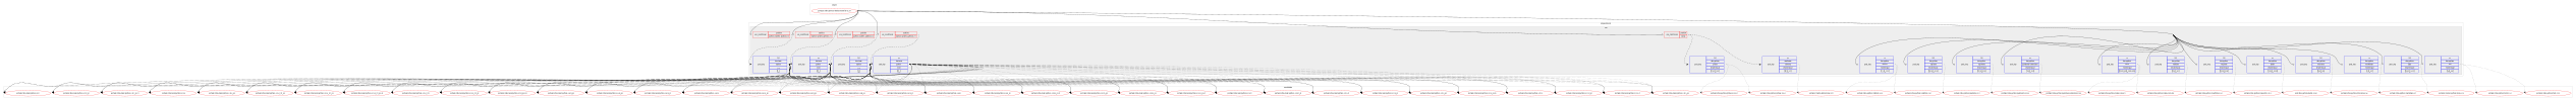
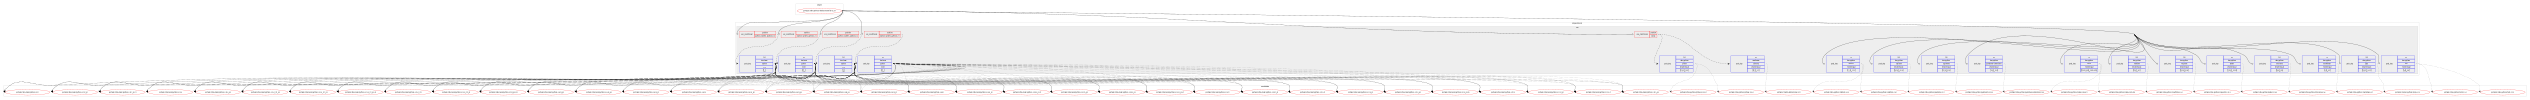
  digraph {
    compound=true
    concentrate=true
    fontname="Fira Sans"
    fontsize=10
    newrank=true
    rankdir=TB
    ranksep=1.5
    node [color=red fontname="Fira Sans" fontsize=10]
    edge [arrowhead=vee fontname="Fira Sans" headport=w style=dotted tailport=e weight=100]
    n1 [label="portage://dev-python/mkdocs-material-9.5.34" width=4]
    n2 [color=blue label=<<TABLE BORDER="0" CELLBORDER="1" CELLSPACING="0" CELLPADDING="4" WIDTH="220"><TR><TD ROWSPAN="6" CELLPADDING="30">pack_dep</TD></TR><TR><TD WIDTH="110">run</TD></TR><TR><TD>dev-lang</TD></TR><TR><TD>python</TD></TR><TR><TD>none</TD></TR><TR><TD>[[],,,,]</TD></TR></TABLE>> shape=none]
    n3 [label=<<TABLE BORDER="0" CELLBORDER="1" CELLSPACING="0" CELLPADDING="4"><TR><TD ROWSPAN="3" CELLPADDING="10">use_conditional</TD></TR><TR><TD>positive</TD></TR><TR><TD>python_targets_python3_10</TD></TR></TABLE>> shape=none]
    n4 [color=blue label=<<TABLE BORDER="0" CELLBORDER="1" CELLSPACING="0" CELLPADDING="4" WIDTH="220"><TR><TD ROWSPAN="6" CELLPADDING="30">pack_dep</TD></TR><TR><TD WIDTH="110">run</TD></TR><TR><TD>dev-lang</TD></TR><TR><TD>python</TD></TR><TR><TD>none</TD></TR><TR><TD>[[],,,,]</TD></TR></TABLE>> shape=none]
    n5 [label=<<TABLE BORDER="0" CELLBORDER="1" CELLSPACING="0" CELLPADDING="4"><TR><TD ROWSPAN="3" CELLPADDING="10">use_conditional</TD></TR><TR><TD>positive</TD></TR><TR><TD>python_targets_python3_11</TD></TR></TABLE>> shape=none]
    n6 [color=blue label=<<TABLE BORDER="0" CELLBORDER="1" CELLSPACING="0" CELLPADDING="4" WIDTH="220"><TR><TD ROWSPAN="6" CELLPADDING="30">pack_dep</TD></TR><TR><TD WIDTH="110">run</TD></TR><TR><TD>dev-lang</TD></TR><TR><TD>python</TD></TR><TR><TD>none</TD></TR><TR><TD>[[],,,,]</TD></TR></TABLE>> shape=none]
    n7 [label=<<TABLE BORDER="0" CELLBORDER="1" CELLSPACING="0" CELLPADDING="4"><TR><TD ROWSPAN="3" CELLPADDING="10">use_conditional</TD></TR><TR><TD>positive</TD></TR><TR><TD>python_targets_python3_12</TD></TR></TABLE>> shape=none]
    n8 [color=blue label=<<TABLE BORDER="0" CELLBORDER="1" CELLSPACING="0" CELLPADDING="4" WIDTH="220"><TR><TD ROWSPAN="6" CELLPADDING="30">pack_dep</TD></TR><TR><TD WIDTH="110">run</TD></TR><TR><TD>dev-lang</TD></TR><TR><TD>python</TD></TR><TR><TD>none</TD></TR><TR><TD>[[],,,,]</TD></TR></TABLE>> shape=none]
    n9 [label=<<TABLE BORDER="0" CELLBORDER="1" CELLSPACING="0" CELLPADDING="4"><TR><TD ROWSPAN="3" CELLPADDING="10">use_conditional</TD></TR><TR><TD>positive</TD></TR><TR><TD>python_targets_python3_13</TD></TR></TABLE>> shape=none]
    n10 [color=blue label=<<TABLE BORDER="0" CELLBORDER="1" CELLSPACING="0" CELLPADDING="4" WIDTH="220"><TR><TD ROWSPAN="6" CELLPADDING="30">pack_dep</TD></TR><TR><TD WIDTH="110">run</TD></TR><TR><TD>dev-python</TD></TR><TR><TD>pillow</TD></TR><TR><TD>greaterequal</TD></TR><TR><TD>[[10,2],,,10.2]</TD></TR></TABLE>> shape=none]
    n11 [color=blue label=<<TABLE BORDER="0" CELLBORDER="1" CELLSPACING="0" CELLPADDING="4" WIDTH="220"><TR><TD ROWSPAN="6" CELLPADDING="30">pack_dep</TD></TR><TR><TD WIDTH="110">run</TD></TR><TR><TD>media-gfx</TD></TR><TR><TD>cairosvg</TD></TR><TR><TD>greaterequal</TD></TR><TR><TD>[[2,5],,,2.5]</TD></TR></TABLE>> shape=none]
    n12 [label=<<TABLE BORDER="0" CELLBORDER="1" CELLSPACING="0" CELLPADDING="4"><TR><TD ROWSPAN="3" CELLPADDING="10">use_conditional</TD></TR><TR><TD>positive</TD></TR><TR><TD>social</TD></TR></TABLE>> shape=none]
    n13 [color=blue label=<<TABLE BORDER="0" CELLBORDER="1" CELLSPACING="0" CELLPADDING="4" WIDTH="220"><TR><TD ROWSPAN="6" CELLPADDING="30">pack_dep</TD></TR><TR><TD WIDTH="110">run</TD></TR><TR><TD>dev-python</TD></TR><TR><TD>Babel</TD></TR><TR><TD>greaterequal</TD></TR><TR><TD>[[2,10,3],,,2.10.3]</TD></TR></TABLE>> shape=none]
    n14 [color=blue label=<<TABLE BORDER="0" CELLBORDER="1" CELLSPACING="0" CELLPADDING="4" WIDTH="220"><TR><TD ROWSPAN="6" CELLPADDING="30">pack_dep</TD></TR><TR><TD WIDTH="110">run</TD></TR><TR><TD>dev-python</TD></TR><TR><TD>colorama</TD></TR><TR><TD>greaterequal</TD></TR><TR><TD>[[0,4],,,0.4]</TD></TR></TABLE>> shape=none]
    n15 [color=blue label=<<TABLE BORDER="0" CELLBORDER="1" CELLSPACING="0" CELLPADDING="4" WIDTH="220"><TR><TD ROWSPAN="6" CELLPADDING="30">pack_dep</TD></TR><TR><TD WIDTH="110">run</TD></TR><TR><TD>dev-python</TD></TR><TR><TD>markdown</TD></TR><TR><TD>greaterequal</TD></TR><TR><TD>[[3,2],,,3.2]</TD></TR></TABLE>> shape=none]
    n16 [color=blue label=<<TABLE BORDER="0" CELLBORDER="1" CELLSPACING="0" CELLPADDING="4" WIDTH="220"><TR><TD ROWSPAN="6" CELLPADDING="30">pack_dep</TD></TR><TR><TD WIDTH="110">run</TD></TR><TR><TD>dev-python</TD></TR><TR><TD>jinja</TD></TR><TR><TD>greaterequal</TD></TR><TR><TD>[[3,0,2],,,3.0.2]</TD></TR></TABLE>> shape=none]
    n17 [color=blue label=<<TABLE BORDER="0" CELLBORDER="1" CELLSPACING="0" CELLPADDING="4" WIDTH="220"><TR><TD ROWSPAN="6" CELLPADDING="30">pack_dep</TD></TR><TR><TD WIDTH="110">run</TD></TR><TR><TD>dev-python</TD></TR><TR><TD>lxml</TD></TR><TR><TD>greaterequal</TD></TR><TR><TD>[[4,6],,,4.6]</TD></TR></TABLE>> shape=none]
    n18 [color=blue label=<<TABLE BORDER="0" CELLBORDER="1" CELLSPACING="0" CELLPADDING="4" WIDTH="220"><TR><TD ROWSPAN="6" CELLPADDING="30">pack_dep</TD></TR><TR><TD WIDTH="110">run</TD></TR><TR><TD>dev-python</TD></TR><TR><TD>mkdocs</TD></TR><TR><TD>greaterequal</TD></TR><TR><TD>[[1,5,3],,,1.5.3]</TD></TR></TABLE>> shape=none]
    n19 [color=blue label=<<TABLE BORDER="0" CELLBORDER="1" CELLSPACING="0" CELLPADDING="4" WIDTH="220"><TR><TD ROWSPAN="6" CELLPADDING="30">pack_dep</TD></TR><TR><TD WIDTH="110">run</TD></TR><TR><TD>dev-python</TD></TR><TR><TD>paginate</TD></TR><TR><TD>greaterequal</TD></TR><TR><TD>[[0,5,6],,,0.5.6]</TD></TR></TABLE>> shape=none]
    n20 [color=blue label=<<TABLE BORDER="0" CELLBORDER="1" CELLSPACING="0" CELLPADDING="4" WIDTH="220"><TR><TD ROWSPAN="6" CELLPADDING="30">pack_dep</TD></TR><TR><TD WIDTH="110">run</TD></TR><TR><TD>dev-python</TD></TR><TR><TD>pygments</TD></TR><TR><TD>greaterequal</TD></TR><TR><TD>[[2,16],,,2.16]</TD></TR></TABLE>> shape=none]
    n21 [color=blue label=<<TABLE BORDER="0" CELLBORDER="1" CELLSPACING="0" CELLPADDING="4" WIDTH="220"><TR><TD ROWSPAN="6" CELLPADDING="30">pack_dep</TD></TR><TR><TD WIDTH="110">run</TD></TR><TR><TD>dev-python</TD></TR><TR><TD>pymdown-extensions</TD></TR><TR><TD>greaterequal</TD></TR><TR><TD>[[10,2],,,10.2]</TD></TR></TABLE>> shape=none]
    n22 [color=blue label=<<TABLE BORDER="0" CELLBORDER="1" CELLSPACING="0" CELLPADDING="4" WIDTH="220"><TR><TD ROWSPAN="6" CELLPADDING="30">pack_dep</TD></TR><TR><TD WIDTH="110">run</TD></TR><TR><TD>dev-python</TD></TR><TR><TD>regex</TD></TR><TR><TD>greaterequal</TD></TR><TR><TD>[[2022,4,24],,,2022.4.24]</TD></TR></TABLE>> shape=none]
    n23 [color=blue label=<<TABLE BORDER="0" CELLBORDER="1" CELLSPACING="0" CELLPADDING="4" WIDTH="220"><TR><TD ROWSPAN="6" CELLPADDING="30">pack_dep</TD></TR><TR><TD WIDTH="110">run</TD></TR><TR><TD>dev-python</TD></TR><TR><TD>readtime</TD></TR><TR><TD>greaterequal</TD></TR><TR><TD>[[2,0],,,2.0]</TD></TR></TABLE>> shape=none]
    n24 [color=blue label=<<TABLE BORDER="0" CELLBORDER="1" CELLSPACING="0" CELLPADDING="4" WIDTH="220"><TR><TD ROWSPAN="6" CELLPADDING="30">pack_dep</TD></TR><TR><TD WIDTH="110">run</TD></TR><TR><TD>dev-python</TD></TR><TR><TD>requests</TD></TR><TR><TD>greaterequal</TD></TR><TR><TD>[[2,26],,,2.26]</TD></TR></TABLE>> shape=none]
    n25 [label="portage://dev-lang/python-3.13.0_rc2_p1" width=4]
    n26 [label="portage://dev-lang/python-3.13.0_rc2" width=4]
    n27 [label="portage://dev-lang/python-3.13.0_rc1_p3-r9" width=4]
    n28 [label="portage://dev-lang/python-3.13.0_rc1_p3" width=4]
    n29 [label="portage://dev-lang/python-3.13.0_rc1_p2" width=4]
    n30 [label="portage://dev-lang/python-3.12.6_p2" width=4]
    n31 [label="portage://dev-lang/python-3.12.6" width=4]
    n32 [label="portage://dev-lang/python-3.12.5_p1-r1" width=4]
    n33 [label="portage://dev-lang/python-3.12.5_p1" width=4]
    n34 [label="portage://dev-lang/python-3.12.5" width=4]
    n35 [label="portage://dev-lang/python-3.12.4_p3" width=4]
    n36 [label="portage://dev-lang/python-5.12.3-r1" width=4]
    n37 [label="portage://dev-lang/python-3.11.10_p1" width=4]
    n38 [label="portage://dev-lang/python-3.11.10" width=4]
    n39 [label="portage://dev-lang/python-3.11.9_p2-r9" width=4]
    n40 [label="portage://dev-lang/python-3.11.9_p2" width=4]
    n41 [label="portage://dev-lang/python-3.11.9_p1" width=4]
    n42 [label="portage://dev-lang/python-3.11.9-r1" width=4]
    n43 [label="portage://dev-lang/python-3.10.15_p1" width=4]
    n44 [label="portage://dev-lang/python-3.10.15" width=4]
    n45 [label="portage://dev-lang/python-3.10.14_p3-r1" width=4]
    n46 [label="portage://dev-lang/python-3.10.14_p3" width=4]
    n47 [label="portage://dev-lang/python-3.10.14_p2" width=4]
    n48 [label="portage://dev-lang/python-3.10.14_p1-r1" width=4]
    n49 [label="portage://dev-lang/python-3.9.20_p1" width=4]
    n50 [label="portage://dev-lang/python-3.9.20" width=4]
    n51 [label="portage://dev-lang/python-3.9.19_p5" width=4]
    n52 [label="portage://dev-lang/python-2.9.19_p4" width=4]
    n53 [label="portage://dev-lang/python-3.9.19_p3" width=4]
    n54 [label="portage://dev-lang/python-3.8.20_p2" width=4]
    n55 [label="portage://dev-lang/python-3.8.20" width=4]
    n56 [label="portage://dev-lang/python-3.8.19_p4" width=4]
    n57 [label="portage://dev-lang/python-3.8.49_p3" width=4]
    n58 [label="portage://dev-lang/python-3.8.19_p2" width=4]
    n59 [label="portage://dev-lang/python-2.7.18_p16-r2" width=4]
    n60 [label="portage://dev-python/pillow-10.3.0" width=4]
    n61 [label="portage://dev-python/pillow-10.2.0-r1" width=4]
    n62 [label="portage://media-gfx/cairosvg-2.7.1" width=4]
-   n63 [label="lang://dev-python/Babel-2.16.0" width=4]
+   n63 [label="portage://dev-python/Babel-2.16.0" width=4]
    n64 [label="portage://dev-python/colorama-0.4.6" width=4]
    n65 [label="portage://social-python/jinja-3.1.4" width=4]
    n66 [label="portage://dev-python/lxml-5.3.0" width=4]
    n67 [label="portage://dev-python/lxml-5.2.2" width=4]
    n68 [label="portage://dev-python/readtime-3.0.0" width=4]
    n69 [label="portage://dev-python/markdown-3.7" width=4]
    n70 [label="portage://dev-python/readtime-1.6.1" width=4]
    n71 [label="portage://dev-python/mkdocs-1.6.0" width=4]
    n72 [label="portage://dev-python/paginate-0.5.7" width=4]
    n73 [label="portage://dev-python/pygments-2.18.0" width=4]
    n74 [label="portage://dev-python/pymdown-extensions-10.9" width=4]
    n75 [label="portage://dev-python/regex-2024.9.11" width=4]
    n76 [label="portage://dev-python/regex-2024.7.24" width=4]
    n77 [label="portage://dev-python/requests-2.32.3" width=4]
    subgraph cluster_1 {
      color=gray
      label=<<i>ebuild</i>>
      n1
    }
    subgraph cluster_2 {
      color=gray
      label=<<i>dependencies</i>>
      subgraph cluster_3 {
        color=gray
        fillcolor="#eeeeee"
        label=<<i>compile</i>>
        style=filled
      }
      subgraph cluster_4 {
        color=gray
        fillcolor="#eeeeee"
        label=<<i>compile and run</i>>
        style=filled
      }
      subgraph cluster_5 {
        color=gray
        fillcolor="#eeeeee"
        label=<<i>run</i>>
        style=filled
        subgraph sub_6 {
          color=gray
          fillcolor="#eeeeee"
          label=<<i>run</i>>
          style=filled
          n3
          subgraph sub_7 {
            color=gray
            fillcolor="#eeeeee"
            label=<<i>run</i>>
            style=filled
            n2
          }
        }
        subgraph sub_8 {
          color=gray
          fillcolor="#eeeeee"
          label=<<i>run</i>>
          style=filled
          n5
          subgraph sub_9 {
            color=gray
            fillcolor="#eeeeee"
            label=<<i>run</i>>
            style=filled
            n4
          }
        }
        subgraph sub_10 {
          color=gray
          fillcolor="#eeeeee"
          label=<<i>run</i>>
          style=filled
          n7
          subgraph sub_11 {
            color=gray
            fillcolor="#eeeeee"
            label=<<i>run</i>>
            style=filled
            n6
          }
        }
        subgraph sub_12 {
          color=gray
          fillcolor="#eeeeee"
          label=<<i>run</i>>
          style=filled
          n9
          subgraph sub_13 {
            color=gray
            fillcolor="#eeeeee"
            label=<<i>run</i>>
            style=filled
            n8
          }
        }
        subgraph sub_14 {
          color=gray
          fillcolor="#eeeeee"
          label=<<i>run</i>>
          style=filled
          n12
          subgraph sub_15 {
            color=gray
            fillcolor="#eeeeee"
            label=<<i>run</i>>
            style=filled
            n10
          }
          subgraph sub_16 {
            color=gray
            fillcolor="#eeeeee"
            label=<<i>run</i>>
            style=filled
            n11
          }
        }
        subgraph sub_17 {
          color=gray
          fillcolor="#eeeeee"
          label=<<i>run</i>>
          style=filled
          n13
        }
        subgraph sub_18 {
          color=gray
          fillcolor="#eeeeee"
          label=<<i>run</i>>
          style=filled
          n14
        }
        subgraph sub_19 {
          color=gray
          fillcolor="#eeeeee"
          label=<<i>run</i>>
          style=filled
          n15
        }
        subgraph sub_20 {
          color=gray
          fillcolor="#eeeeee"
          label=<<i>run</i>>
          style=filled
          n16
        }
        subgraph sub_21 {
          color=gray
          fillcolor="#eeeeee"
          label=<<i>run</i>>
          style=filled
          n17
        }
        subgraph sub_22 {
          color=gray
          fillcolor="#eeeeee"
          label=<<i>run</i>>
          style=filled
          n18
        }
        subgraph sub_23 {
          color=gray
          fillcolor="#eeeeee"
          label=<<i>run</i>>
          style=filled
          n19
        }
        subgraph sub_24 {
          color=gray
          fillcolor="#eeeeee"
          label=<<i>run</i>>
          style=filled
          n20
        }
        subgraph sub_25 {
          color=gray
          fillcolor="#eeeeee"
          label=<<i>run</i>>
          style=filled
          n21
        }
        subgraph sub_26 {
          color=gray
          fillcolor="#eeeeee"
          label=<<i>run</i>>
          style=filled
          n22
        }
        subgraph sub_27 {
          color=gray
          fillcolor="#eeeeee"
          label=<<i>run</i>>
          style=filled
          n23
        }
        subgraph sub_28 {
          color=gray
          fillcolor="#eeeeee"
          label=<<i>run</i>>
          style=filled
          n24
        }
      }
    }
    subgraph cluster_29 {
      color=gray
      label=<<i>candidates</i>>
      rank=same
      subgraph sub_30 {
        color=black
        label=<<i>candidates</i>>
        nodesep=1
        rank=same
        n25
        n26
        n27
        n28
        n29
        n30
        n31
        n32
        n33
        n34
        n35
        n36
        n37
        n38
        n39
        n40
        n41
        n42
        n43
        n44
        n45
        n46
        n47
        n48
        n49
        n50
        n51
        n52
        n53
        n54
        n55
        n56
        n57
        n58
        n59
      }
      subgraph sub_31 {
        color=black
        label=<<i>candidates</i>>
        nodesep=1
        rank=same
        n25
        n26
        n27
        n28
        n29
        n30
        n31
        n32
        n33
        n34
        n35
        n36
        n37
        n38
        n39
        n40
        n41
        n42
        n43
        n44
        n45
        n46
        n47
        n48
        n49
        n50
        n51
        n52
        n53
        n54
        n55
        n56
        n57
        n58
        n59
      }
      subgraph sub_32 {
        color=black
        label=<<i>candidates</i>>
        nodesep=1
        rank=same
        n25
        n26
        n27
        n28
        n29
        n30
        n31
        n32
        n33
        n34
        n35
        n36
        n37
        n38
        n39
        n40
        n41
        n42
        n43
        n44
        n45
        n46
        n47
        n48
        n49
        n50
        n51
        n52
        n53
        n54
        n55
        n56
        n57
        n58
        n59
      }
      subgraph sub_33 {
        color=black
        label=<<i>candidates</i>>
        nodesep=1
        rank=same
        n25
        n26
        n27
        n28
        n29
        n30
        n31
        n32
        n33
        n34
        n35
        n36
        n37
        n38
        n39
        n40
        n41
        n42
        n43
        n44
        n45
        n46
        n47
        n48
        n49
        n50
        n51
        n52
        n53
        n54
        n55
        n56
        n57
        n58
        n59
      }
      subgraph sub_34 {
        color=black
        label=<<i>candidates</i>>
        nodesep=1
        rank=same
        n60
        n61
      }
      subgraph sub_35 {
        color=black
        label=<<i>candidates</i>>
        nodesep=1
        rank=same
        n62
      }
      subgraph sub_36 {
        color=black
        label=<<i>candidates</i>>
        nodesep=1
        rank=same
        n63
      }
      subgraph sub_37 {
        color=black
        label=<<i>candidates</i>>
        nodesep=1
        rank=same
        n64
      }
      subgraph sub_38 {
        color=black
        label=<<i>candidates</i>>
        nodesep=1
        rank=same
        n65
      }
      subgraph sub_39 {
        color=black
        label=<<i>candidates</i>>
        nodesep=1
        rank=same
        n66
        n67
      }
      subgraph sub_40 {
        color=black
        label=<<i>candidates</i>>
        nodesep=1
        rank=same
        n68
      }
      subgraph sub_41 {
        color=black
        label=<<i>candidates</i>>
        nodesep=1
        rank=same
        n69
      }
      subgraph sub_42 {
        color=black
        label=<<i>candidates</i>>
        nodesep=1
        rank=same
        n70
        n71
      }
      subgraph sub_43 {
        color=black
        label=<<i>candidates</i>>
        nodesep=1
        rank=same
        n72
      }
      subgraph sub_44 {
        color=black
        label=<<i>candidates</i>>
        nodesep=1
        rank=same
        n73
      }
      subgraph sub_45 {
        color=black
        label=<<i>candidates</i>>
        nodesep=1
        rank=same
        n74
      }
      subgraph sub_46 {
        color=black
        label=<<i>candidates</i>>
        nodesep=1
        rank=same
        n75
        n76
      }
      subgraph sub_47 {
        color=black
        label=<<i>candidates</i>>
        nodesep=1
        rank=same
        n77
      }
    }
    n1 -> n3 [arrowhead=odot style=solid weight=20]
    n1 -> n5 [arrowhead=odot style=solid weight=20]
    n1 -> n7 [arrowhead=odot style=solid weight=20]
    n1 -> n9 [arrowhead=odot style=solid weight=20]
    n1 -> n12 [arrowhead=odot style=solid weight=20]
    n1 -> n13 [arrowhead=odot style=solid weight=20]
    n1 -> n14 [arrowhead=odot style=solid weight=20]
    n1 -> n15 [arrowhead=odot style=solid weight=20]
    n1 -> n16 [arrowhead=odot style=solid weight=20]
    n1 -> n17 [arrowhead=odot style=solid weight=20]
    n1 -> n18 [arrowhead=odot style=solid weight=20]
    n1 -> n19 [arrowhead=odot style=solid weight=20]
    n1 -> n20 [arrowhead=odot style=solid weight=20]
    n1 -> n21 [arrowhead=odot style=solid weight=20]
    n1 -> n22 [arrowhead=odot style=solid weight=20]
    n1 -> n23 [arrowhead=odot style=solid weight=20]
    n1 -> n24 [arrowhead=odot style=solid weight=20]
    n2 -> n25
    n2 -> n26
    n2 -> n27
    n2 -> n28
    n2 -> n29
    n2 -> n30
    n2 -> n31
    n2 -> n32
    n2 -> n33
    n2 -> n34
    n2 -> n35
    n2 -> n36
    n2 -> n37
    n2 -> n38
    n2 -> n39
    n2 -> n40
    n2 -> n41
    n2 -> n42
    n2 -> n43
    n2 -> n44
    n2 -> n45
    n2 -> n46
    n2 -> n47
    n2 -> n48
    n2 -> n49
    n2 -> n50
    n2 -> n51
    n2 -> n52
    n2 -> n53
    n2 -> n54
    n2 -> n55
    n2 -> n56
    n2 -> n57
    n2 -> n58
    n2 -> n59
    n3 -> n2 [style=dashed weight=20]
    n4 -> n25
    n4 -> n26
    n4 -> n27
    n4 -> n28
    n4 -> n29
    n4 -> n30
    n4 -> n31
    n4 -> n32
    n4 -> n33
    n4 -> n34
    n4 -> n35
    n4 -> n36
    n4 -> n37
    n4 -> n38
    n4 -> n39
    n4 -> n40
    n4 -> n41
    n4 -> n42
    n4 -> n43
    n4 -> n44
    n4 -> n45
    n4 -> n46
    n4 -> n47
    n4 -> n48
    n4 -> n49
    n4 -> n50
    n4 -> n51
    n4 -> n52
    n4 -> n53
    n4 -> n54
    n4 -> n55
    n4 -> n56
    n4 -> n57
    n4 -> n58
    n4 -> n59
    n5 -> n4 [style=dashed weight=20]
    n6 -> n25
    n6 -> n26
    n6 -> n27
    n6 -> n28
    n6 -> n29
    n6 -> n30
    n6 -> n31
    n6 -> n32
    n6 -> n33
    n6 -> n34
    n6 -> n35
    n6 -> n36
    n6 -> n37
    n6 -> n38
    n6 -> n39
    n6 -> n40
    n6 -> n41
    n6 -> n42
    n6 -> n43
    n6 -> n44
    n6 -> n45
    n6 -> n46
    n6 -> n47
    n6 -> n48
    n6 -> n49
    n6 -> n50
    n6 -> n51
    n6 -> n52
    n6 -> n53
    n6 -> n54
    n6 -> n55
    n6 -> n56
    n6 -> n57
    n6 -> n58
    n6 -> n59
    n7 -> n6 [style=dashed weight=20]
    n8 -> n25
    n8 -> n26
    n8 -> n27
    n8 -> n28
    n8 -> n29
    n8 -> n30
    n8 -> n31
    n8 -> n32
    n8 -> n33
    n8 -> n34
    n8 -> n35
    n8 -> n36
    n8 -> n37
    n8 -> n38
    n8 -> n39
    n8 -> n40
    n8 -> n41
    n8 -> n42
    n8 -> n43
    n8 -> n44
    n8 -> n45
    n8 -> n46
    n8 -> n47
    n8 -> n48
    n8 -> n49
    n8 -> n50
    n8 -> n51
    n8 -> n52
    n8 -> n53
    n8 -> n54
    n8 -> n55
    n8 -> n56
    n8 -> n57
    n8 -> n58
    n8 -> n59
    n9 -> n8 [style=dashed weight=20]
    n10 -> n60
    n10 -> n61
    n11 -> n62
    n12 -> n10 [style=dashed weight=20]
    n12 -> n11 [style=dashed weight=20]
    n13 -> n63
    n14 -> n64
    n15 -> n69
    n16 -> n65
    n17 -> n66
    n17 -> n67
    n18 -> n70
    n18 -> n71
    n19 -> n72
    n20 -> n73
    n21 -> n74
    n22 -> n75
    n22 -> n76
    n23 -> n68
    n24 -> n77
  }
